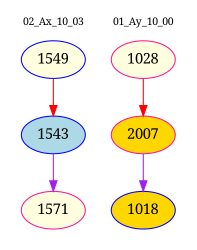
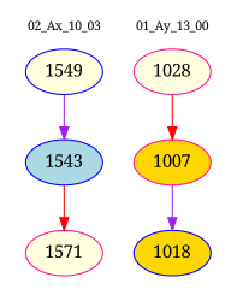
  digraph {
    fontname="Noto Serif"
    node [color=blue fillcolor=lightyellow fontname="Noto Serif" style=filled]
    edge [color=red fontname="Noto Serif"]
    n1 [label=1549]
    n2 [fillcolor=lightblue label=1543]
    n3 [color=deeppink label=1571]
    n4 [color=deeppink label=1028]
-   n5 [color=deeppink fillcolor=gold label=2007]
+   n5 [color=deeppink fillcolor=gold label=1007]
    n6 [fillcolor=gold label=1018]
    subgraph cluster_1 {
      color=white
      fontsize=10
      label="02_Ax_10_03"
      n1
      n2
      n3
    }
    subgraph cluster_2 {
      color=white
      fontsize=10
-     label="01_Ay_10_00"
+     label="01_Ay_13_00"
      n4
      n5
      n6
    }
-   n1 -> n2
-   n2 -> n3 [color=purple]
+   n1 -> n2 [color=purple]
+   n2 -> n3
    n4 -> n5
    n5 -> n6 [color=purple]
  }
